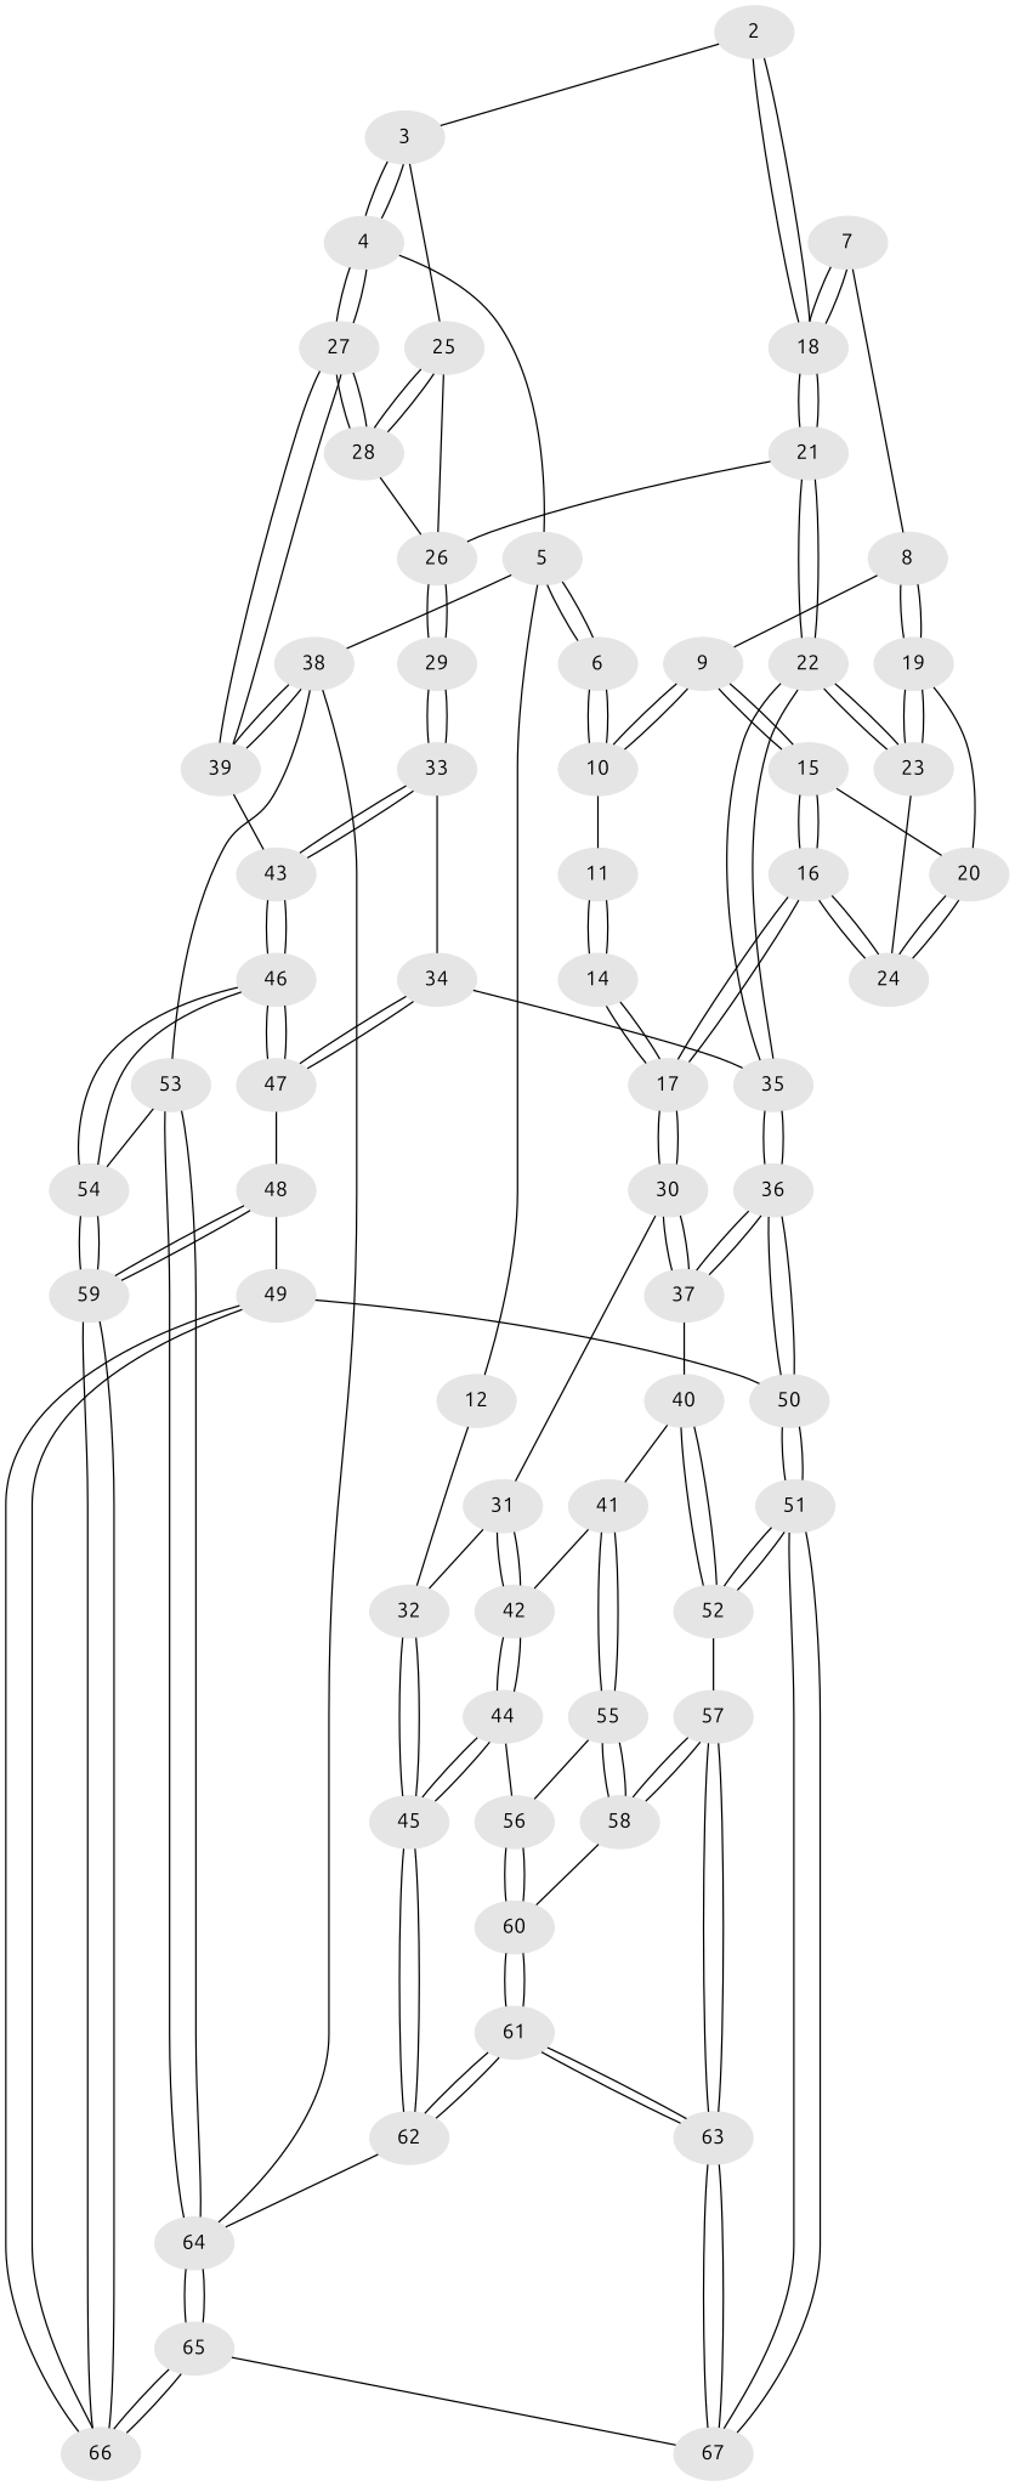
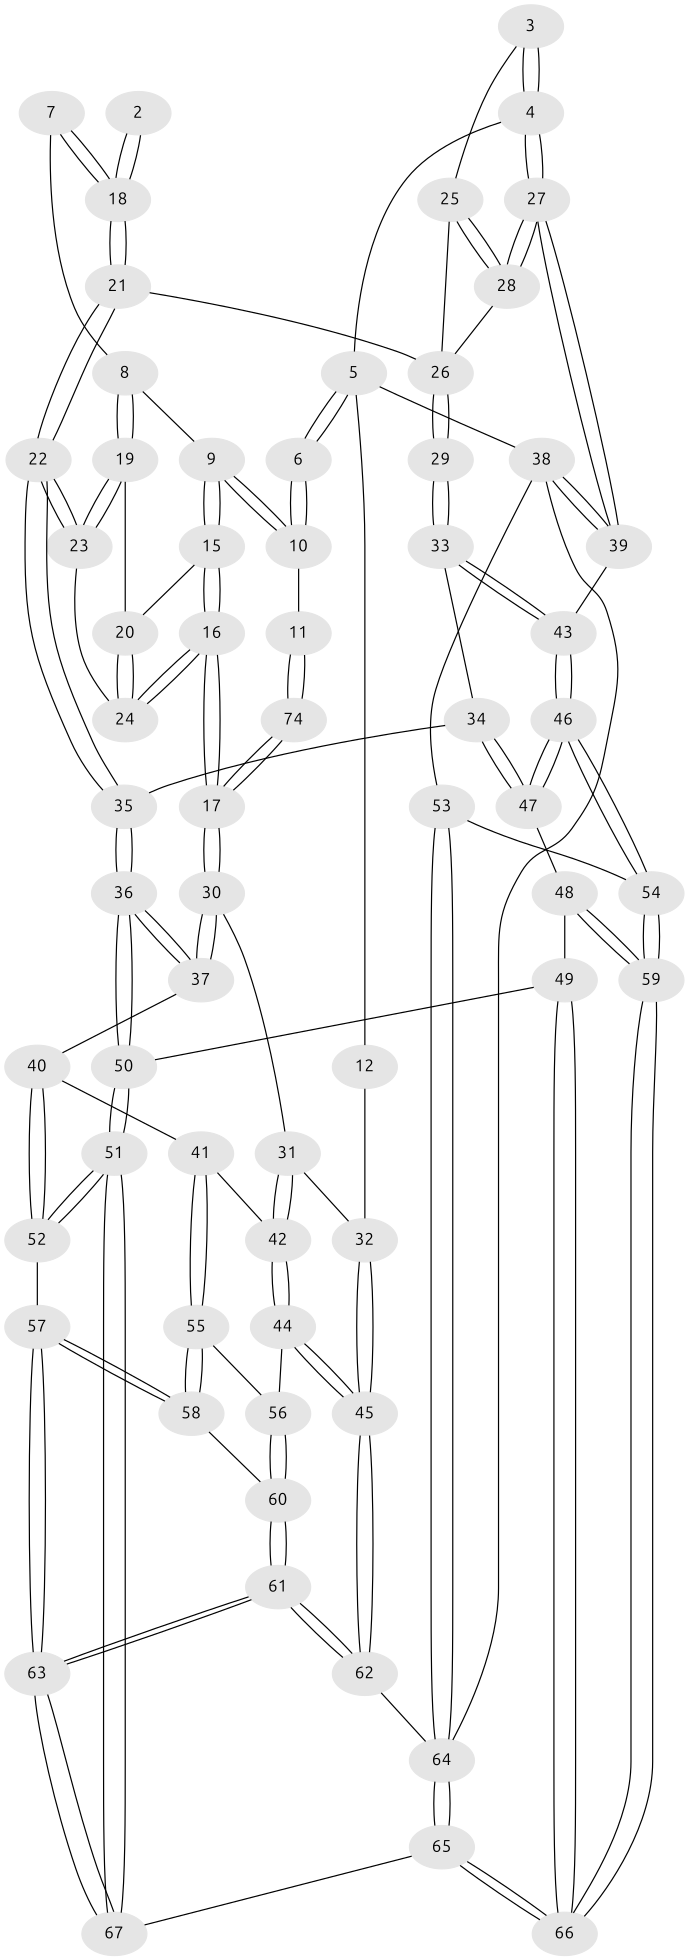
  graph {
    fontname=Ubuntu
    node [color=gray90 fontname=Ubuntu style=filled]
    edge [fontname=Ubuntu]
    2
    3
    18
    7
    8
    4
    25
    21
    5
    27
    26
    28
    6
    12
    38
    39
    10
    32
    53
    64
    11
    9
    19
    15
    20
    23
    16
-   14
+   14 [label=74]
    17
    45
    62
    30
    24
    31
    37
    22
    35
    29
    36
    33
    43
    34
    42
    40
    44
    47
    46
    48
    50
    51
    41
    52
    54
    65
    55
    57
    56
    58
    60
    59
    49
    66
    67
    63
    61
-   2 -- 3
    2 -- 18
    2 -- 18
    3 -- 4
    3 -- 4
    3 -- 25
    18 -- 21
    18 -- 21
    7 -- 18
    7 -- 18
    7 -- 8
    8 -- 9
    8 -- 19
    8 -- 19
    4 -- 5
    4 -- 27
    4 -- 27
    25 -- 26
    25 -- 28
    25 -- 28
    21 -- 26
    21 -- 22
    21 -- 22
    5 -- 6
    5 -- 6
    5 -- 12
    5 -- 38
    27 -- 28
    27 -- 28
    27 -- 39
    27 -- 39
    26 -- 29
    26 -- 29
    28 -- 26
    6 -- 10
    6 -- 10
    12 -- 32
    38 -- 39
    38 -- 39
    38 -- 53
    38 -- 64
    39 -- 43
    10 -- 11
    32 -- 45
    32 -- 45
    53 -- 64
    53 -- 64
    53 -- 54
    64 -- 65
    64 -- 65
    11 -- 14
    11 -- 14
    9 -- 10
    9 -- 10
    9 -- 15
    9 -- 15
    19 -- 20
    19 -- 23
    19 -- 23
    15 -- 20
    15 -- 16
    15 -- 16
    20 -- 24
    20 -- 24
    23 -- 24
    16 -- 17
    16 -- 17
    16 -- 24
    16 -- 24
    14 -- 17
    14 -- 17
    17 -- 30
    17 -- 30
    45 -- 62
    45 -- 62
    62 -- 64
    30 -- 31
    30 -- 37
    30 -- 37
    31 -- 32
    31 -- 42
    31 -- 42
    37 -- 40
    22 -- 23
    22 -- 23
    22 -- 35
    22 -- 35
    35 -- 36
    35 -- 36
    29 -- 33
    29 -- 33
    36 -- 37
    36 -- 37
    36 -- 50
    36 -- 50
    33 -- 43
    33 -- 43
    33 -- 34
    43 -- 46
    43 -- 46
    34 -- 35
    34 -- 47
    34 -- 47
    42 -- 44
    42 -- 44
    40 -- 41
    40 -- 52
    40 -- 52
    44 -- 45
    44 -- 45
    44 -- 56
    47 -- 48
    46 -- 47
    46 -- 47
    46 -- 54
    46 -- 54
    48 -- 59
    48 -- 59
    48 -- 49
    50 -- 51
    50 -- 51
    51 -- 52
    51 -- 52
    51 -- 67
    51 -- 67
    41 -- 42
    41 -- 55
    41 -- 55
    52 -- 57
    54 -- 59
    54 -- 59
    65 -- 66
    65 -- 66
    65 -- 67
    55 -- 56
    55 -- 58
    55 -- 58
    57 -- 58
    57 -- 58
    57 -- 63
    57 -- 63
    56 -- 60
    56 -- 60
    58 -- 60
    60 -- 61
    60 -- 61
    59 -- 66
    59 -- 66
    49 -- 50
    49 -- 66
    49 -- 66
    63 -- 67
    63 -- 67
    61 -- 62
    61 -- 62
    61 -- 63
    61 -- 63
  }
